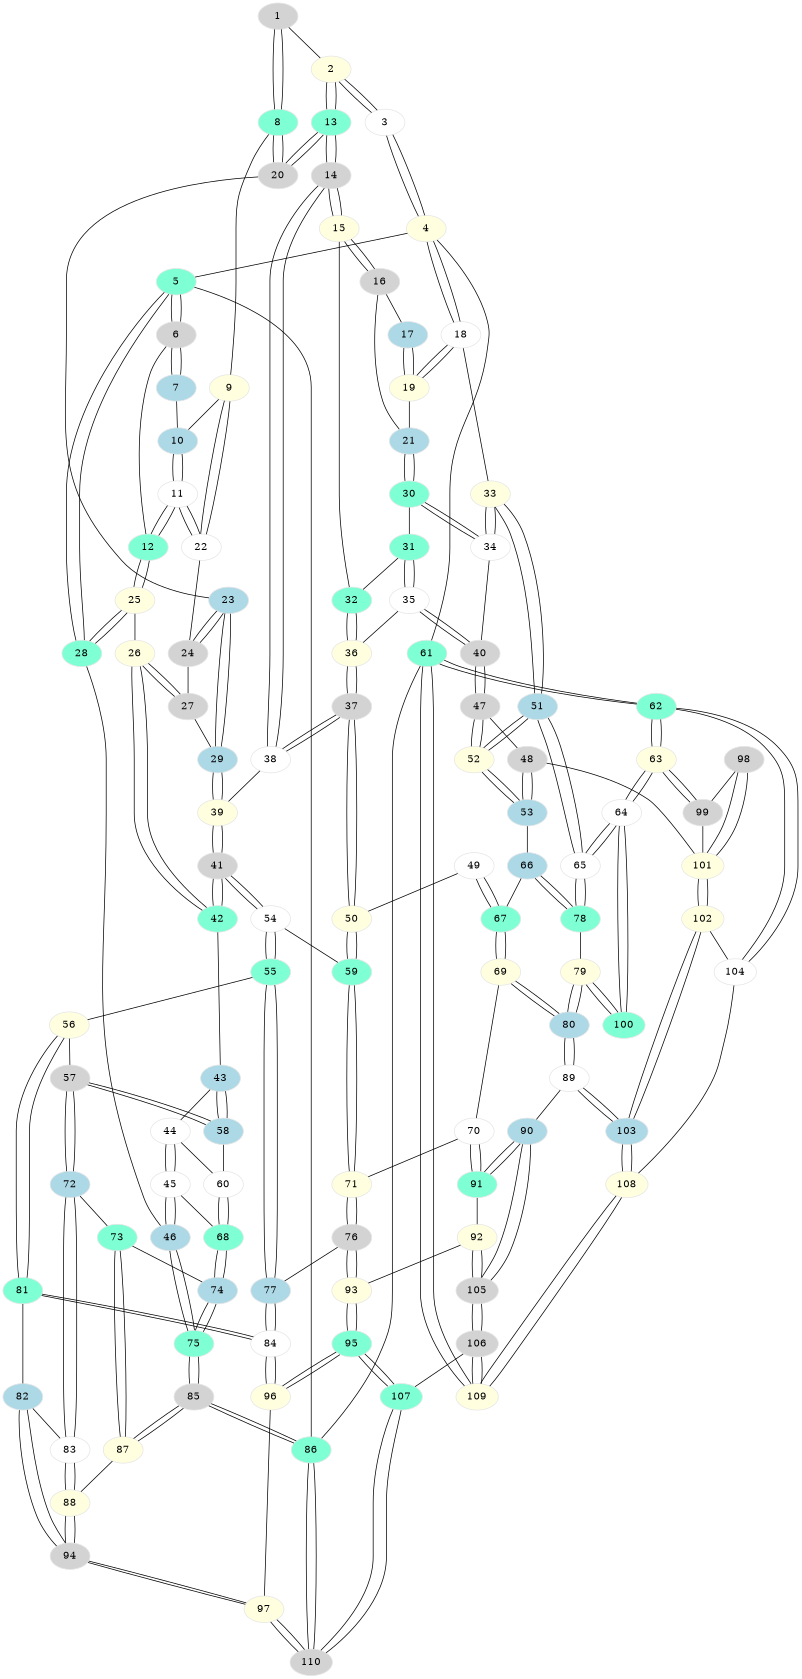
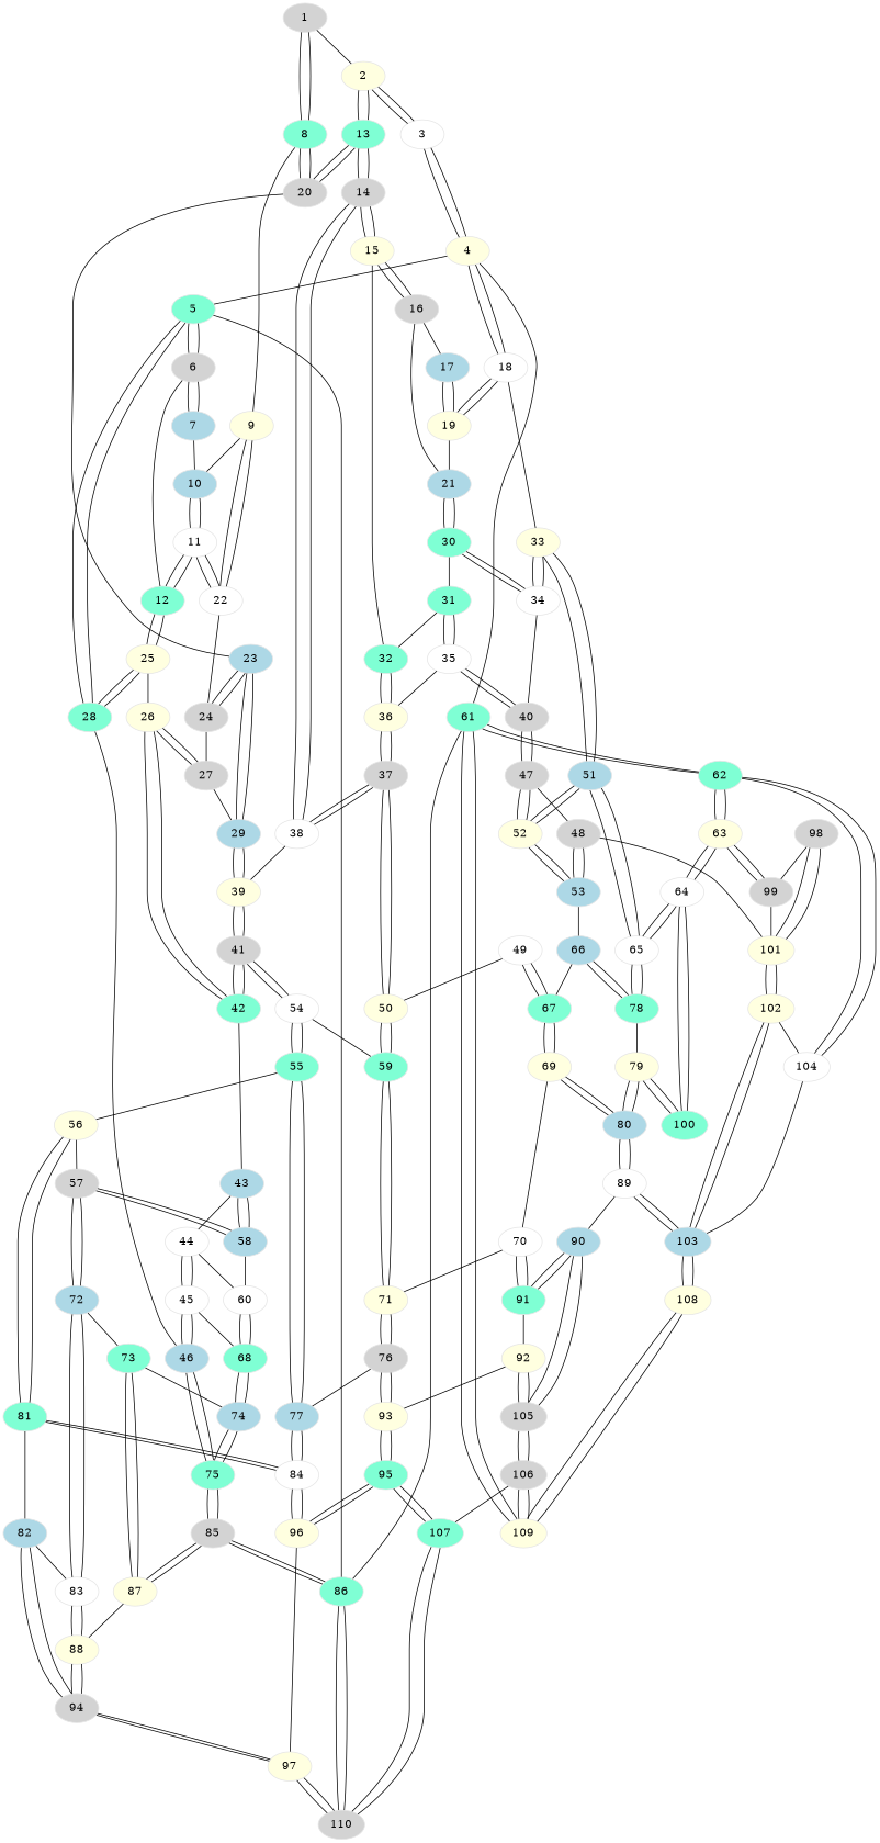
  graph {
    node [color=gray90 fillcolor=lightyellow style=filled]
    1 [fillcolor=lightgrey]
    2
    8 [fillcolor=aquamarine]
    3 [fillcolor=white]
    13 [fillcolor=aquamarine]
    9
    20 [fillcolor=lightgrey]
    4
    14 [fillcolor=lightgrey]
    5 [fillcolor=aquamarine]
    18 [fillcolor=white]
    61 [fillcolor=aquamarine]
    6 [fillcolor=lightgrey]
    28 [fillcolor=aquamarine]
    86 [fillcolor=aquamarine]
    19
    33
    62 [fillcolor=aquamarine]
    109
    7 [fillcolor=lightblue]
    12 [fillcolor=aquamarine]
    46 [fillcolor=lightblue]
    110 [fillcolor=lightgrey]
    10 [fillcolor=lightblue]
    25
    11 [fillcolor=white]
    22 [fillcolor=white]
    23 [fillcolor=lightblue]
    24 [fillcolor=lightgrey]
    26
    15
    38 [fillcolor=white]
    16 [fillcolor=lightgrey]
    32 [fillcolor=aquamarine]
    39
    17 [fillcolor=lightblue]
    21 [fillcolor=lightblue]
    36
    30 [fillcolor=aquamarine]
    34 [fillcolor=white]
    51 [fillcolor=lightblue]
    29 [fillcolor=lightblue]
    31 [fillcolor=aquamarine]
    27 [fillcolor=lightgrey]
    42 [fillcolor=aquamarine]
    43 [fillcolor=lightblue]
    75 [fillcolor=aquamarine]
    41 [fillcolor=lightgrey]
    35 [fillcolor=white]
    40 [fillcolor=lightgrey]
    37 [fillcolor=lightgrey]
    52
    65 [fillcolor=white]
    47 [fillcolor=lightgrey]
    50
    59 [fillcolor=aquamarine]
    54 [fillcolor=white]
    48 [fillcolor=lightgrey]
    55 [fillcolor=aquamarine]
    44 [fillcolor=white]
    58 [fillcolor=lightblue]
    45 [fillcolor=white]
    60 [fillcolor=white]
    68 [fillcolor=aquamarine]
    74 [fillcolor=lightblue]
    85 [fillcolor=lightgrey]
    53 [fillcolor=lightblue]
    101
    49 [fillcolor=white]
    67 [fillcolor=aquamarine]
    66 [fillcolor=lightblue]
    69
    71
    78 [fillcolor=aquamarine]
    56
    77 [fillcolor=lightblue]
    57 [fillcolor=lightgrey]
    81 [fillcolor=aquamarine]
    84 [fillcolor=white]
    72 [fillcolor=lightblue]
    82 [fillcolor=lightblue]
    73 [fillcolor=aquamarine]
    83 [fillcolor=white]
    76 [fillcolor=lightgrey]
    63
    104 [fillcolor=white]
    64 [fillcolor=white]
    99 [fillcolor=lightgrey]
    108
    100 [fillcolor=aquamarine]
    79
    70 [fillcolor=white]
    80 [fillcolor=lightblue]
    91 [fillcolor=aquamarine]
    89 [fillcolor=white]
    92
    93
    87
    88
    95 [fillcolor=aquamarine]
    96
    90 [fillcolor=lightblue]
    103 [fillcolor=lightblue]
    94 [fillcolor=lightgrey]
    97
    105 [fillcolor=lightgrey]
    106 [fillcolor=lightgrey]
    107 [fillcolor=aquamarine]
    98 [fillcolor=lightgrey]
    102
    1 -- 2
    1 -- 8
    1 -- 8
    2 -- 3
    2 -- 3
    2 -- 13
    2 -- 13
    8 -- 9
    8 -- 20
    8 -- 20
    3 -- 4
    3 -- 4
    13 -- 20
    13 -- 20
    13 -- 14
    13 -- 14
    9 -- 10
    9 -- 22
    9 -- 22
    20 -- 23
    4 -- 5
    4 -- 18
    4 -- 18
    4 -- 61
    14 -- 15
    14 -- 15
    14 -- 38
    14 -- 38
    5 -- 6
    5 -- 6
    5 -- 28
    5 -- 28
    5 -- 86
    18 -- 19
    18 -- 19
    18 -- 33
    61 -- 86
    61 -- 62
    61 -- 62
    61 -- 109
    61 -- 109
    6 -- 7
    6 -- 7
    6 -- 12
    28 -- 46
    86 -- 110
    86 -- 110
    19 -- 21
    33 -- 34
    33 -- 34
    33 -- 51
    33 -- 51
    62 -- 63
    62 -- 63
    62 -- 104
    62 -- 104
    7 -- 10
    12 -- 25
    12 -- 25
    46 -- 75
    46 -- 75
    10 -- 11
    10 -- 11
    25 -- 28
    25 -- 28
    25 -- 26
    11 -- 12
    11 -- 12
    11 -- 22
    11 -- 22
    22 -- 24
    23 -- 24
    23 -- 24
    23 -- 29
    23 -- 29
    24 -- 27
    26 -- 27
    26 -- 27
    26 -- 42
    26 -- 42
    15 -- 16
    15 -- 16
    15 -- 32
    38 -- 39
    16 -- 17
    16 -- 21
    32 -- 36
    32 -- 36
    39 -- 41
    39 -- 41
    17 -- 19
    17 -- 19
    21 -- 30
    21 -- 30
    36 -- 37
    36 -- 37
    30 -- 34
    30 -- 34
    30 -- 31
    34 -- 40
    51 -- 52
    51 -- 52
    51 -- 65
    51 -- 65
    29 -- 39
    29 -- 39
    31 -- 32
    31 -- 35
    31 -- 35
    27 -- 29
    42 -- 43
    43 -- 44
    43 -- 58
    43 -- 58
    75 -- 85
    75 -- 85
    41 -- 42
    41 -- 42
    41 -- 54
    41 -- 54
    35 -- 36
    35 -- 40
    35 -- 40
    40 -- 47
    40 -- 47
    37 -- 38
    37 -- 38
    37 -- 50
    37 -- 50
    52 -- 53
    52 -- 53
    65 -- 78
    65 -- 78
    47 -- 52
    47 -- 52
    47 -- 48
    50 -- 59
    50 -- 59
    59 -- 71
    59 -- 71
    54 -- 59
    54 -- 55
    54 -- 55
    48 -- 53
    48 -- 53
    48 -- 101
    55 -- 56
    55 -- 77
    55 -- 77
    44 -- 45
    44 -- 45
    44 -- 60
    58 -- 60
    45 -- 46
    45 -- 46
    45 -- 68
    60 -- 68
    60 -- 68
    68 -- 74
    68 -- 74
    74 -- 75
    74 -- 75
    85 -- 86
    85 -- 86
    85 -- 87
    85 -- 87
    53 -- 66
    101 -- 102
    101 -- 102
    49 -- 50
    49 -- 67
    49 -- 67
    67 -- 69
    67 -- 69
    66 -- 67
    66 -- 78
    66 -- 78
    69 -- 70
    69 -- 80
    69 -- 80
    71 -- 76
    71 -- 76
    78 -- 79
    56 -- 57
    56 -- 81
    56 -- 81
    77 -- 84
    77 -- 84
    57 -- 58
    57 -- 58
    57 -- 72
    57 -- 72
    81 -- 84
    81 -- 84
    81 -- 82
    84 -- 96
    84 -- 96
    72 -- 73
    72 -- 83
    72 -- 83
    82 -- 83
    82 -- 94
    82 -- 94
    73 -- 74
    73 -- 87
    73 -- 87
    83 -- 88
    83 -- 88
    76 -- 77
    76 -- 93
    76 -- 93
    63 -- 64
    63 -- 64
    63 -- 99
    63 -- 99
-   104 -- 108
+   104 -- 103
    64 -- 65
    64 -- 65
    64 -- 100
    64 -- 100
    99 -- 101
    108 -- 109
    108 -- 109
    79 -- 100
    79 -- 100
    79 -- 80
    79 -- 80
    70 -- 71
    70 -- 91
    70 -- 91
    80 -- 89
    80 -- 89
    91 -- 92
    89 -- 90
    89 -- 103
    89 -- 103
    92 -- 93
    92 -- 105
    92 -- 105
    93 -- 95
    93 -- 95
    87 -- 88
    88 -- 94
    88 -- 94
    95 -- 96
    95 -- 96
    95 -- 107
    95 -- 107
    96 -- 97
    90 -- 91
    90 -- 91
    90 -- 105
    90 -- 105
    103 -- 108
    103 -- 108
    94 -- 97
    94 -- 97
    97 -- 110
    97 -- 110
    105 -- 106
    105 -- 106
    106 -- 109
    106 -- 109
    106 -- 107
    107 -- 110
    107 -- 110
    98 -- 101
    98 -- 101
    98 -- 99
    102 -- 104
    102 -- 103
    102 -- 103
  }
